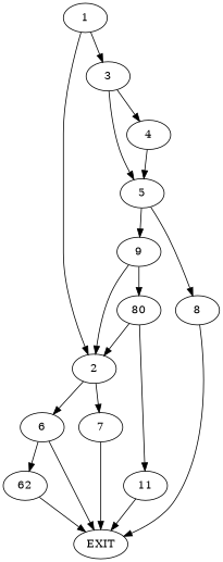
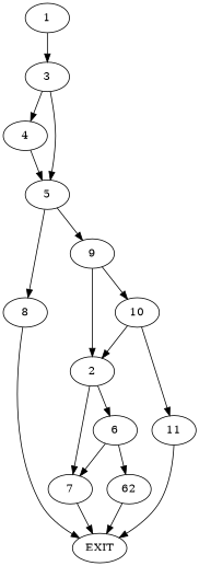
  digraph {
    1
    2
    3
    n4 [label=EXIT]
    6
    7
    4
    5
    n9 [label=62]
    8
    9
-   10 [label=80]
+   10
    11
-   1 -> 2
    1 -> 3
    2 -> 6
    2 -> 7
    3 -> 4
    3 -> 5
-   6 -> n4
+   6 -> 7
    6 -> n9
    7 -> n4
    4 -> 5
    5 -> 8
    5 -> 9
    n9 -> n4
    8 -> n4
    9 -> 2
    9 -> 10
    10 -> 2
    10 -> 11
    11 -> n4
  }
